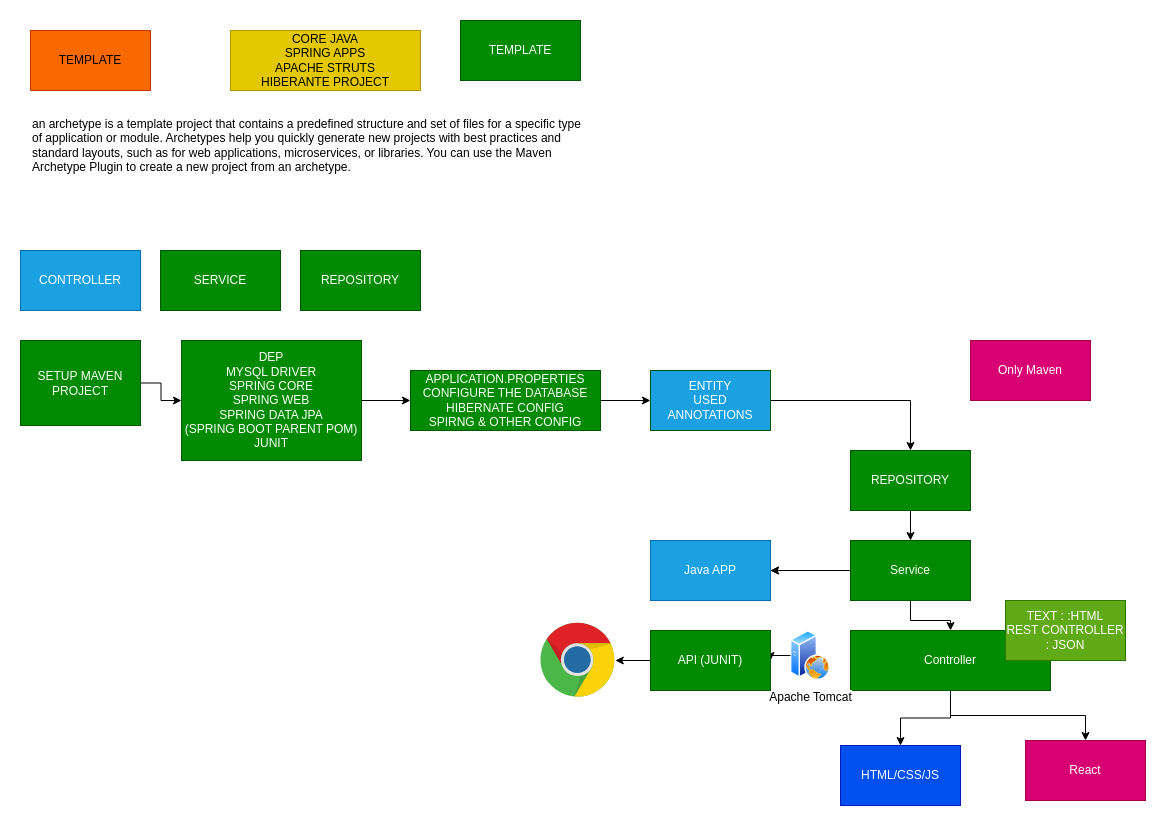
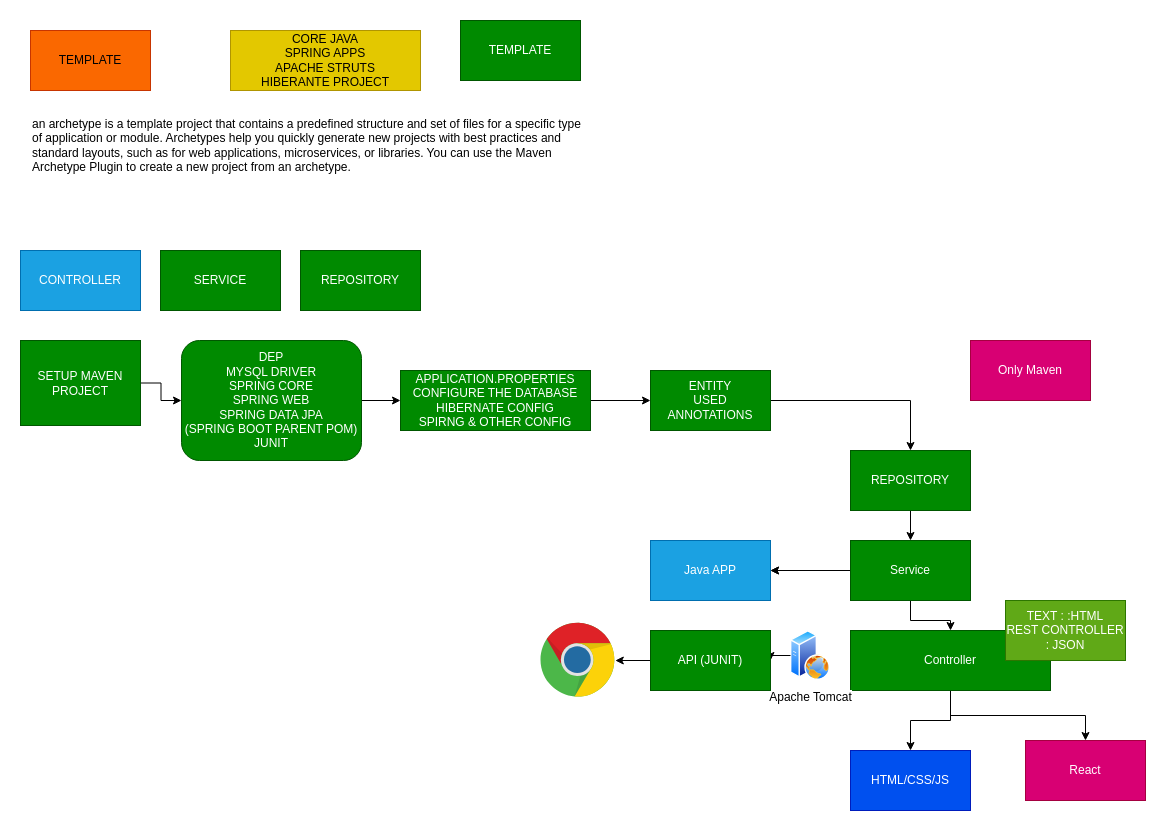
  <mxCell id="0" />
  <mxCell id="1" parent="0" />
  <mxCell id="2" value="TEMPLATE" style="rounded=0;whiteSpace=wrap;html=1;fillColor=#fa6800;fontColor=#000000;strokeColor=#C73500;" vertex="1" parent="1"><mxGeometry x="30" y="30" width="120" height="60" as="geometry" /></mxCell>
  <mxCell id="3" value="CORE JAVA&lt;div&gt;SPRING APPS&lt;/div&gt;&lt;div&gt;APACHE STRUTS&lt;/div&gt;&lt;div&gt;HIBERANTE PROJECT&lt;/div&gt;" style="rounded=0;whiteSpace=wrap;html=1;fillColor=#e3c800;fontColor=#000000;strokeColor=#B09500;" vertex="1" parent="1"><mxGeometry x="230" y="30" width="190" height="60" as="geometry" /></mxCell>
  <mxCell id="4" value="TEMPLATE" style="rounded=0;whiteSpace=wrap;html=1;fillColor=#008a00;strokeColor=#005700;fontColor=#ffffff;" vertex="1" parent="1"><mxGeometry x="460" y="20" width="120" height="60" as="geometry" /></mxCell>
  <mxCell id="5" value="an archetype is a template project that contains a predefined structure and set of files for a specific type of application or module. Archetypes help you quickly generate new projects with best practices and standard layouts, such as for web applications, microservices, or libraries. You can use the Maven Archetype Plugin to create a new project from an archetype." style="text;whiteSpace=wrap;html=1;" vertex="1" parent="1"><mxGeometry x="30" y="110" width="560" height="100" as="geometry" /></mxCell>
  <mxCell id="6" value="CONTROLLER" style="rounded=0;whiteSpace=wrap;html=1;fillColor=#1ba1e2;fontColor=#ffffff;strokeColor=#006EAF;" vertex="1" parent="1"><mxGeometry x="20" y="250" width="120" height="60" as="geometry" /></mxCell>
  <mxCell id="7" value="SERVICE" style="rounded=0;whiteSpace=wrap;html=1;fillColor=#008a00;fontColor=#ffffff;strokeColor=#005700;" vertex="1" parent="1"><mxGeometry x="160" y="250" width="120" height="60" as="geometry" /></mxCell>
  <mxCell id="8" value="REPOSITORY" style="rounded=0;whiteSpace=wrap;html=1;fillColor=#008a00;fontColor=#ffffff;strokeColor=#005700;" vertex="1" parent="1"><mxGeometry x="300" y="250" width="120" height="60" as="geometry" /></mxCell>
  <mxCell id="9" value="" style="edgeStyle=orthogonalEdgeStyle;rounded=0;orthogonalLoop=1;jettySize=auto;html=1;" edge="1" parent="1" source="10" target="12"><mxGeometry relative="1" as="geometry" /></mxCell>
  <mxCell id="10" value="SETUP MAVEN PROJECT" style="rounded=0;whiteSpace=wrap;html=1;fillColor=#008a00;fontColor=#ffffff;strokeColor=#005700;" vertex="1" parent="1"><mxGeometry x="20" y="340" width="120" height="85" as="geometry" /></mxCell>
  <mxCell id="11" value="" style="edgeStyle=orthogonalEdgeStyle;rounded=0;orthogonalLoop=1;jettySize=auto;html=1;" edge="1" parent="1" source="12" target="14"><mxGeometry relative="1" as="geometry" /></mxCell>
- <mxCell id="12" value="DEP&lt;div&gt;MYSQL DRIVER&lt;/div&gt;&lt;div&gt;SPRING CORE&lt;/div&gt;&lt;div&gt;SPRING WEB&lt;/div&gt;&lt;div&gt;SPRING DATA JPA&lt;/div&gt;&lt;div&gt;(SPRING BOOT PARENT POM)&lt;/div&gt;&lt;div&gt;JUNIT&lt;/div&gt;" style="whiteSpace=wrap;html=1;fillColor=#008a00;strokeColor=#005700;fontColor=#ffffff;rounded=0;" vertex="1" parent="1"><mxGeometry x="181" y="340" width="180" height="120" as="geometry" /></mxCell>
+ <mxCell id="12" value="DEP&lt;div&gt;MYSQL DRIVER&lt;/div&gt;&lt;div&gt;SPRING CORE&lt;/div&gt;&lt;div&gt;SPRING WEB&lt;/div&gt;&lt;div&gt;SPRING DATA JPA&lt;/div&gt;&lt;div&gt;(SPRING BOOT PARENT POM)&lt;/div&gt;&lt;div&gt;JUNIT&lt;/div&gt;" style="whiteSpace=wrap;html=1;fillColor=#008a00;strokeColor=#005700;fontColor=#ffffff;rounded=1;" vertex="1" parent="1"><mxGeometry x="181" y="340" width="180" height="120" as="geometry" /></mxCell>
  <mxCell id="13" value="" style="edgeStyle=orthogonalEdgeStyle;rounded=0;orthogonalLoop=1;jettySize=auto;html=1;" edge="1" parent="1" source="14" target="16"><mxGeometry relative="1" as="geometry" /></mxCell>
- <mxCell id="14" value="APPLICATION.PROPERTIES&lt;div&gt;CONFIGURE THE DATABASE&lt;/div&gt;&lt;div&gt;HIBERNATE CONFIG&lt;/div&gt;&lt;div&gt;SPIRNG &amp;amp; OTHER CONFIG&lt;/div&gt;" style="whiteSpace=wrap;html=1;fillColor=#008a00;strokeColor=#005700;fontColor=#ffffff;rounded=0;" vertex="1" parent="1"><mxGeometry x="410" y="370" width="190" height="60" as="geometry" /></mxCell>
+ <mxCell id="14" value="APPLICATION.PROPERTIES&lt;div&gt;CONFIGURE THE DATABASE&lt;/div&gt;&lt;div&gt;HIBERNATE CONFIG&lt;/div&gt;&lt;div&gt;SPIRNG &amp;amp; OTHER CONFIG&lt;/div&gt;" style="whiteSpace=wrap;html=1;fillColor=#008a00;strokeColor=#005700;fontColor=#ffffff;rounded=0;" vertex="1" parent="1"><mxGeometry x="400" y="370" width="190" height="60" as="geometry" /></mxCell>
  <mxCell id="15" value="" style="edgeStyle=orthogonalEdgeStyle;rounded=0;orthogonalLoop=1;jettySize=auto;html=1;" edge="1" parent="1" source="16" target="18"><mxGeometry relative="1" as="geometry" /></mxCell>
- <mxCell id="16" value="ENTITY&lt;div&gt;USED ANNOTATIONS&lt;/div&gt;" style="whiteSpace=wrap;html=1;fillColor=#1ba1e2;strokeColor=#005700;fontColor=#ffffff;rounded=0;" vertex="1" parent="1"><mxGeometry x="650" y="370" width="120" height="60" as="geometry" /></mxCell>
+ <mxCell id="16" value="ENTITY&lt;div&gt;USED ANNOTATIONS&lt;/div&gt;" style="whiteSpace=wrap;html=1;fillColor=#008a00;strokeColor=#005700;fontColor=#ffffff;rounded=0;" vertex="1" parent="1"><mxGeometry x="650" y="370" width="120" height="60" as="geometry" /></mxCell>
  <mxCell id="17" value="" style="edgeStyle=orthogonalEdgeStyle;rounded=0;orthogonalLoop=1;jettySize=auto;html=1;" edge="1" parent="1" source="18" target="22"><mxGeometry relative="1" as="geometry" /></mxCell>
  <mxCell id="18" value="REPOSITORY" style="whiteSpace=wrap;html=1;fillColor=#008a00;strokeColor=#005700;fontColor=#ffffff;rounded=0;" vertex="1" parent="1"><mxGeometry x="850" y="450" width="120" height="60" as="geometry" /></mxCell>
  <mxCell id="19" value="" style="edgeStyle=orthogonalEdgeStyle;rounded=0;orthogonalLoop=1;jettySize=auto;html=1;" edge="1" parent="1" source="22" target="25"><mxGeometry relative="1" as="geometry" /></mxCell>
  <mxCell id="20" value="" style="edgeStyle=orthogonalEdgeStyle;rounded=0;orthogonalLoop=1;jettySize=auto;html=1;" edge="1" parent="1" source="22" target="29"><mxGeometry relative="1" as="geometry" /></mxCell>
  <mxCell id="21" value="" style="edgeStyle=orthogonalEdgeStyle;rounded=0;orthogonalLoop=1;jettySize=auto;html=1;" edge="1" parent="1" source="22" target="25"><mxGeometry relative="1" as="geometry" /></mxCell>
  <mxCell id="22" value="Service" style="whiteSpace=wrap;html=1;fillColor=#008a00;strokeColor=#005700;fontColor=#ffffff;rounded=0;" vertex="1" parent="1"><mxGeometry x="850" y="540" width="120" height="60" as="geometry" /></mxCell>
- <mxCell id="23" value="HTML/CSS/JS" style="whiteSpace=wrap;html=1;fillColor=#0050ef;strokeColor=#001DBC;fontColor=#ffffff;rounded=0;" vertex="1" parent="1"><mxGeometry x="840" y="745" width="120" height="60" as="geometry" /></mxCell>
+ <mxCell id="23" value="HTML/CSS/JS" style="whiteSpace=wrap;html=1;fillColor=#0050ef;strokeColor=#001DBC;fontColor=#ffffff;rounded=0;" vertex="1" parent="1"><mxGeometry x="850" y="750" width="120" height="60" as="geometry" /></mxCell>
  <mxCell id="24" value="React" style="whiteSpace=wrap;html=1;fillColor=#d80073;strokeColor=#A50040;fontColor=#ffffff;rounded=0;" vertex="1" parent="1"><mxGeometry x="1025" y="740" width="120" height="60" as="geometry" /></mxCell>
  <mxCell id="25" value="Java APP" style="whiteSpace=wrap;html=1;fillColor=#1ba1e2;strokeColor=#006EAF;fontColor=#ffffff;rounded=0;" vertex="1" parent="1"><mxGeometry x="650" y="540" width="120" height="60" as="geometry" /></mxCell>
  <mxCell id="26" value="Only Maven" style="whiteSpace=wrap;html=1;fillColor=#d80073;strokeColor=#A50040;fontColor=#ffffff;rounded=0;" vertex="1" parent="1"><mxGeometry x="970" y="340" width="120" height="60" as="geometry" /></mxCell>
  <mxCell id="27" value="" style="edgeStyle=orthogonalEdgeStyle;rounded=0;orthogonalLoop=1;jettySize=auto;html=1;" edge="1" parent="1" source="29" target="24"><mxGeometry relative="1" as="geometry" /></mxCell>
  <mxCell id="28" value="" style="edgeStyle=orthogonalEdgeStyle;rounded=0;orthogonalLoop=1;jettySize=auto;html=1;" edge="1" parent="1" source="29" target="23"><mxGeometry relative="1" as="geometry" /></mxCell>
  <mxCell id="29" value="Controller" style="whiteSpace=wrap;html=1;fillColor=#008a00;strokeColor=#005700;fontColor=#ffffff;rounded=0;" vertex="1" parent="1"><mxGeometry x="850" y="630" width="200" height="60" as="geometry" /></mxCell>
  <mxCell id="30" value="" style="edgeStyle=orthogonalEdgeStyle;rounded=0;orthogonalLoop=1;jettySize=auto;html=1;" edge="1" parent="1" source="34" target="32"><mxGeometry relative="1" as="geometry" /></mxCell>
  <mxCell id="31" value="Apache Tomcat" style="image;aspect=fixed;perimeter=ellipsePerimeter;html=1;align=center;shadow=0;dashed=0;spacingTop=3;image=img/lib/active_directory/web_server.svg;" vertex="1" parent="1"><mxGeometry x="790" y="630" width="40" height="50" as="geometry" /></mxCell>
  <mxCell id="32" value="" style="dashed=0;outlineConnect=0;html=1;align=center;labelPosition=center;verticalLabelPosition=bottom;verticalAlign=top;shape=mxgraph.weblogos.chrome" vertex="1" parent="1"><mxGeometry x="540" y="622.3" width="74.8" height="75.4" as="geometry" /></mxCell>
  <mxCell id="33" value="" style="edgeStyle=orthogonalEdgeStyle;rounded=0;orthogonalLoop=1;jettySize=auto;html=1;" edge="1" parent="1" source="31" target="34"><mxGeometry relative="1" as="geometry"><mxPoint x="790" y="655" as="sourcePoint" /><mxPoint x="625" y="655" as="targetPoint" /></mxGeometry></mxCell>
  <mxCell id="34" value="API (JUNIT)" style="whiteSpace=wrap;html=1;fillColor=#008a00;strokeColor=#005700;fontColor=#ffffff;rounded=0;" vertex="1" parent="1"><mxGeometry x="650" y="630" width="120" height="60" as="geometry" /></mxCell>
  <mxCell id="35" value="TEXT : :HTML&lt;div&gt;REST CONTROLLER : JSON&lt;/div&gt;" style="whiteSpace=wrap;html=1;fillColor=#60a917;strokeColor=#2D7600;fontColor=#ffffff;rounded=0;" vertex="1" parent="1"><mxGeometry x="1005" y="600" width="120" height="60" as="geometry" /></mxCell>
